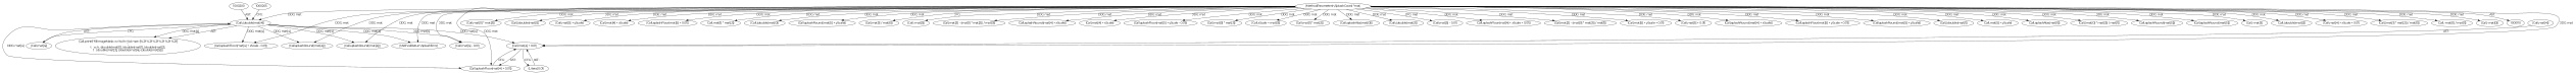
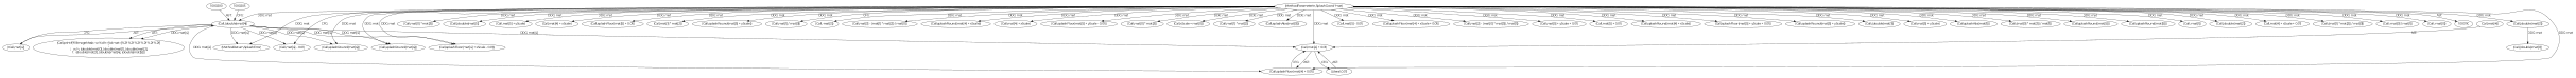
  digraph {
    fontname=Montserrat
    node [fontname=Montserrat]
    edge [fontname=Montserrat]
    n1 [label="(Call,mat[4] + 0.01)"]
    n2 [label="(Literal,0.01)"]
    n3 [label="(Call,splashFloor(mat[4] + 0.01))"]
    n4 [label="(Call,(double)mat[4])"]
    n5 [label="(Call,splashRound(mat[4]))"]
    n6 [label="(MethodReturn,SplashError)"]
    n7 [label="(Call,splashFloor(mat[4] + xScale - 0.01))"]
    n8 [label="(Call,mat[4])"]
    n9 [label="(Call,splashRound(mat[4]))"]
    n10 [label="(Call,printf(\"fillImageMask: w=%d h=%d mat=[%.2f %.2f %.2f %.2f %.2f %.2f]\n\",\n\t   w, h, (double)mat[0], (double)mat[1], (double)mat[2],\n\t   (double)mat[3], (double)mat[4], (double)mat[5]))"]
    n11 [label="(Call,mat[4] - 0.01)"]
    n12 [label="(MethodParameterIn,SplashCoord *mat)"]
    n13 [label="(Call,mat[0] * mat[3])"]
    n14 [label="(Call,(double)mat[5])"]
    n15 [label="(Call,mat[5] + yScale)"]
    n16 [label="(Call,mat[4] + xScale)"]
    n17 [label="(Call,splashFloor(mat[5] + 0.01))"]
    n18 [label="(Call,mat[1] * mat[2])"]
    n19 [label="(Call,(double)mat[0])"]
    n20 [label="(Call,splashRound(mat[5] + yScale))"]
    n21 [label="(Call,mat[1] / mat[0])"]
    n22 [label="(Call,-mat[3])"]
    n23 [label="(Call,mat[3] - (mat[1] * mat[2]) / mat[0])"]
    n24 [label="(Call,splashRound(mat[4] + xScale))"]
    n25 [label="(Call,mat[4] + xScale)"]
    n26 [label="(Call,splashFloor(mat[5] + yScale - 0.01))"]
    n27 [label="(Call,mat[0] * mat[3])"]
    n28 [label="(Call,xScale = mat[0])"]
    n29 [label="(Call,mat[1] * mat[2])"]
    n30 [label="(Call,splashAbs(mat[0]))"]
    n31 [label="(Call,(double)mat[3])"]
    n32 [label="(Call,mat[5] - 0.01)"]
    n33 [label="(Call,splashFloor(mat[4] + xScale + 0.01))"]
    n34 [label="(Call,mat[2] - (mat[0] * mat[3]) / mat[1])"]
    n35 [label="(Call,mat[5] + yScale + 0.01)"]
    n36 [label="(Call,mat[5] + 0.01)"]
    n37 [label="(Call,splashRound(mat[4] + xScale))"]
    n38 [label="(Call,splashFloor(mat[5] + yScale + 0.01))"]
    n39 [label="(Call,splashRound(mat[5] + yScale))"]
    n40 [label="(Call,(double)mat[1])"]
    n41 [label="(Call,mat[5] + yScale)"]
    n42 [label="(Call,splashAbs(mat[1]))"]
    n43 [label="(Call,(mat[0] * mat[3]) / mat[1])"]
    n44 [label="(Call,splashRound(mat[5]))"]
    n45 [label="(Call,splashRound(mat[5]))"]
    n46 [label="(Call,-mat[1])"]
    n47 [label="(Call,(double)mat[2])"]
    n48 [label="(Call,mat[4] + xScale + 0.01)"]
    n49 [label="(Call,(mat[1] * mat[2]) / mat[0])"]
    n50 [label="(Call,-mat[0] / mat[1])"]
    n51 [label="(Call,-mat[0])"]
    n52 [label=1000110]
    n53 [label="(Call,mat[4])"]
    1000200
    1000205
    n1 -> n2 [label="CFG: "]
    n1 -> n3 [label="AST: "]
    n2 -> n1 [label="AST: "]
    n3 -> n1 [label="CFG: "]
    n4 -> n1 [label="DDG: mat[4]"]
    n4 -> n3 [label="DDG: mat[4]"]
    n4 -> n5 [label="DDG: mat[4]"]
    n4 -> n6 [label="DDG: mat[4]"]
    n4 -> n7 [label="DDG: mat[4]"]
    n4 -> n8 [label="CFG: "]
    n4 -> n9 [label="DDG: mat[4]"]
    n4 -> n10 [label="AST: "]
    n4 -> n10 [label="DDG: mat[4]"]
    n4 -> n11 [label="DDG: mat[4]"]
    n8 -> n4 [label="AST: "]
    n12 -> n1 [label="DDG: mat"]
    n12 -> n3 [label="DDG: mat"]
    n12 -> n4 [label="DDG: mat"]
    n12 -> n5 [label="DDG: mat"]
    n12 -> n6 [label="DDG: mat"]
    n12 -> n7 [label="DDG: mat"]
    n12 -> n9 [label="DDG: mat"]
-   n12 -> n11 [label="DDG: mat"]
+   n12 -> n11 [label="CFG: "]
    n12 -> n13 [label="DDG: mat"]
    n12 -> n14 [label="DDG: mat"]
    n12 -> n15 [label="DDG: mat"]
    n12 -> n16 [label="DDG: mat"]
    n12 -> n17 [label="DDG: mat"]
    n12 -> n18 [label="DDG: mat"]
-   n12 -> n19 [label="DDG: mat"]
+   n31 -> n19 [label="DDG: mat"]
    n12 -> n20 [label="DDG: mat"]
    n12 -> n21 [label="CFG: "]
    n12 -> n22 [label="DDG: mat"]
    n12 -> n23 [label="DDG: mat"]
    n12 -> n24 [label="DDG: mat"]
    n12 -> n25 [label="DDG: mat"]
    n12 -> n26 [label="DDG: mat"]
    n12 -> n27 [label="DDG: mat"]
    n12 -> n28 [label="DDG: mat"]
    n12 -> n29 [label="DDG: mat"]
    n12 -> n30 [label="DDG: mat"]
    n12 -> n31 [label="DDG: mat"]
-   n12 -> n32 [label="CFG: mat"]
+   n12 -> n32 [label="DDG: mat"]
    n12 -> n33 [label="DDG: mat"]
    n12 -> n34 [label="DDG: mat"]
    n12 -> n35 [label="DDG: mat"]
    n12 -> n36 [label="DDG: mat"]
    n12 -> n37 [label="DDG: mat"]
    n12 -> n38 [label="DDG: mat"]
    n12 -> n39 [label="DDG: mat"]
    n12 -> n40 [label="DDG: mat"]
    n12 -> n41 [label="DDG: mat"]
    n12 -> n42 [label="DDG: mat"]
    n12 -> n43 [label="DDG: mat"]
    n12 -> n44 [label="DDG: mat"]
    n12 -> n45 [label="DDG: mat"]
    n12 -> n46 [label="DDG: mat"]
    n12 -> n47 [label="DDG: mat"]
    n12 -> n48 [label="DDG: mat"]
    n12 -> n49 [label="DDG: mat"]
    n12 -> n50 [label="DDG: mat"]
    n12 -> n51 [label="DDG: mat"]
    n12 -> n52 [label="AST: "]
    n53 -> n1 [label="AST: "]
    1000200 -> n4 [label="AST: "]
    1000205 -> n4 [label="CFG: "]
  }
